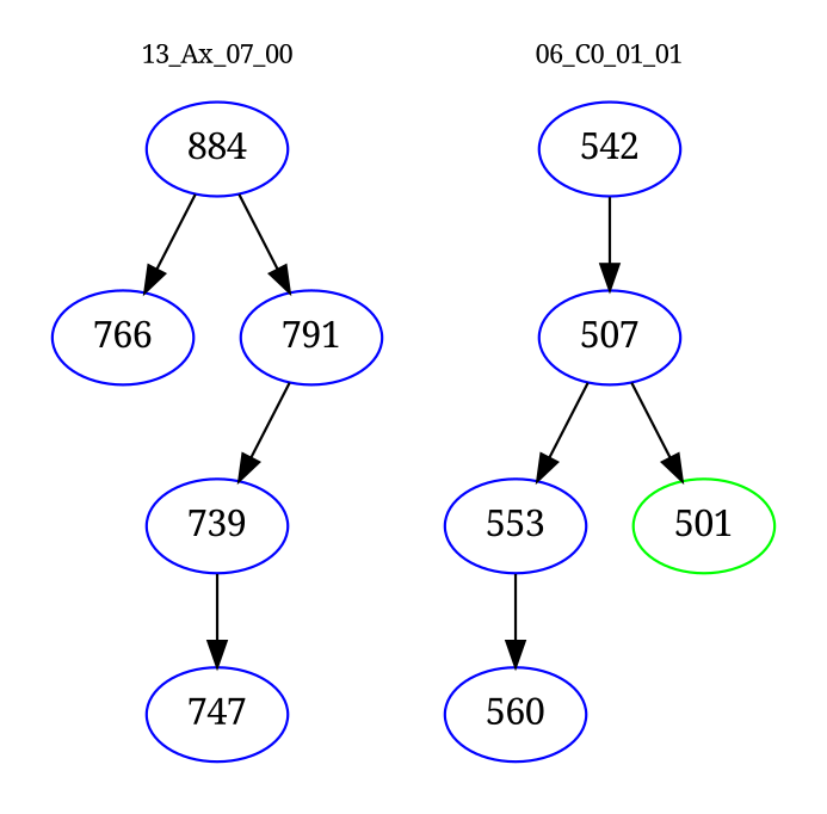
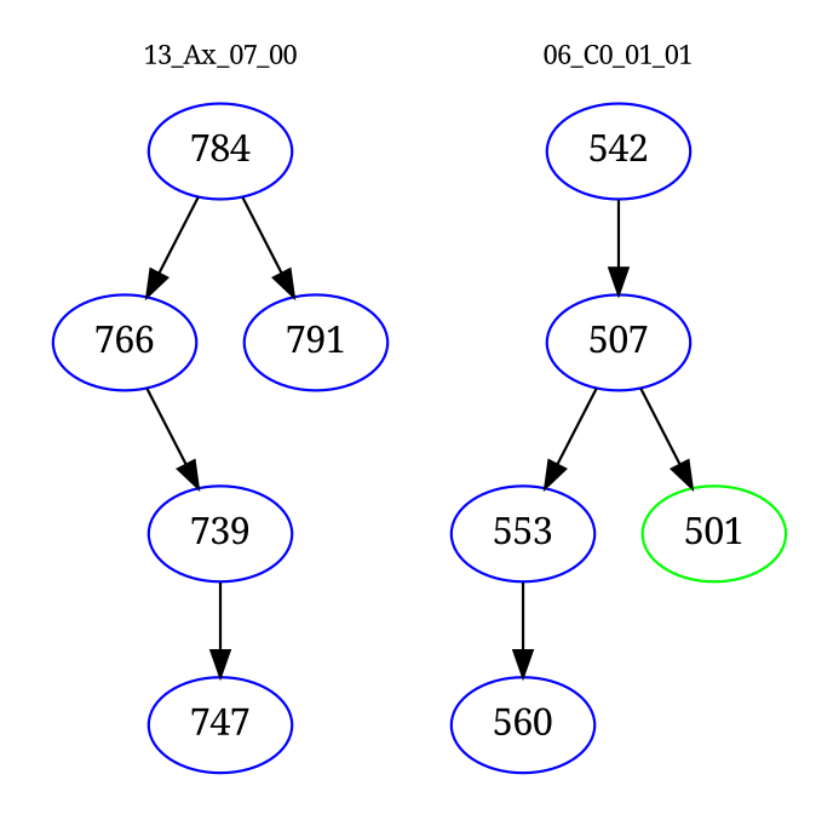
  digraph {
    fontname="Noto Serif"
    node [color=blue fontname="Noto Serif"]
    edge [color=black fontname="Noto Serif"]
    n1 [label=766]
    n2 [label=739]
-   n3 [label=884]
+   n3 [label=784]
    n4 [label=747]
    n5 [label=791]
    n6 [label=542]
    n7 [label=507]
    n8 [label=553]
    n9 [color=green label=501]
    n10 [label=560]
    subgraph cluster_1 {
      color=white
      fontsize=10
      label="13_Ax_07_00"
      n1
      n2
      n3
      n4
      n5
    }
    subgraph cluster_2 {
      color=white
      fontsize=10
      label="06_C0_01_01"
      n6
      n7
      n8
      n9
      n10
    }
-   n5 -> n2
+   n1 -> n2
    n2 -> n4
    n3 -> n1
    n3 -> n5
    n6 -> n7
    n7 -> n8
    n7 -> n9
    n8 -> n10
  }
